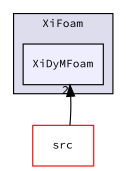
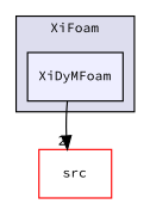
  digraph {
    compound=true
    fontname="Source Code Pro"
    node [fontname="Source Code Pro" fontsize=10 shape=box]
    n1 [fillcolor="#eeeeff" label=XiDyMFoam pencolor=black style=filled]
    n2 [color=red label=src]
    subgraph cluster_1 {
      bgcolor="#ddddee"
      fontsize=10
      label=XiFoam
      pencolor=black
      n1
    }
-   n2 -> n1 [headlabel=2 labeldistance=1.5 labelfontname=Helvetica labelfontsize=10 fontname="Source Code Pro"]
+   n1 -> n2 [headlabel=2 labeldistance=1.5 labelfontname=Helvetica labelfontsize=10 fontname="Source Code Pro"]
  }
